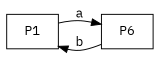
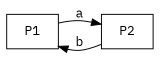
  digraph {
    rankdir=LR
    fontname="IBM Plex Mono"
    node [shape=box fontname="IBM Plex Mono"]
    edge [fontname="IBM Plex Mono"]
    P1
-   P2 [label=P6]
+   P2
    P1 -> P2 [label=a]
    P1 -> P2 [style=invis]
    P2 -> P1 [label=b]
  }
